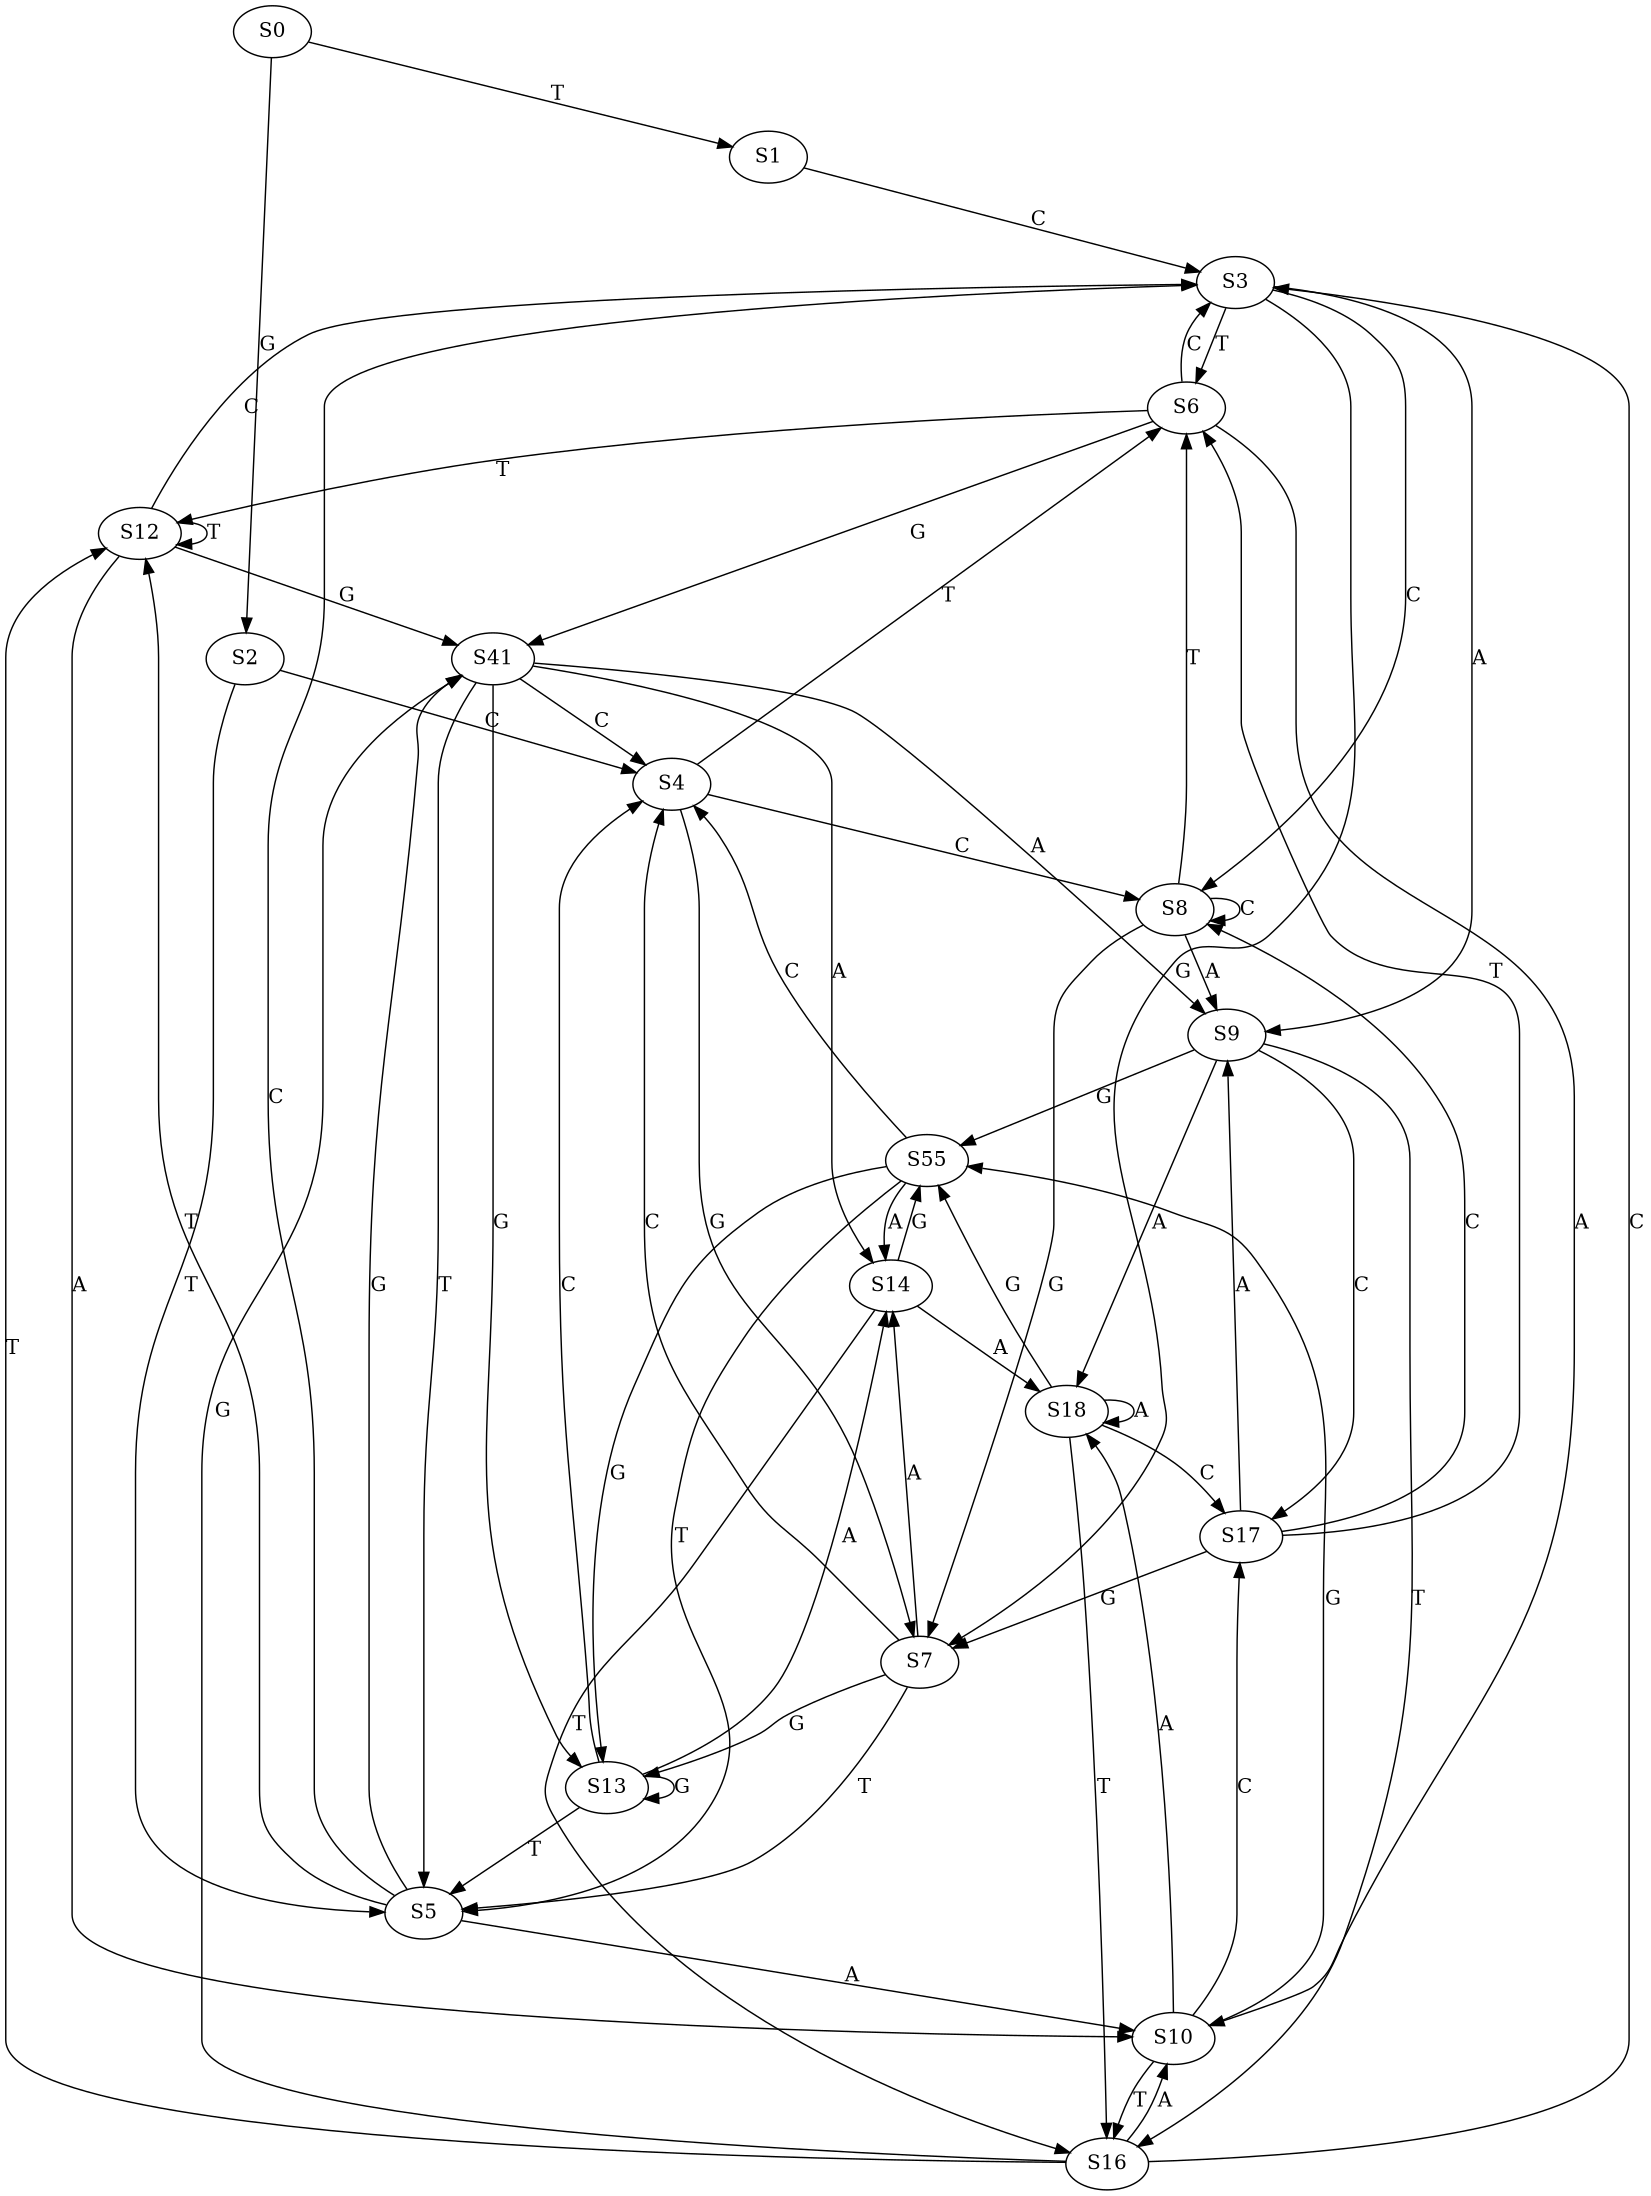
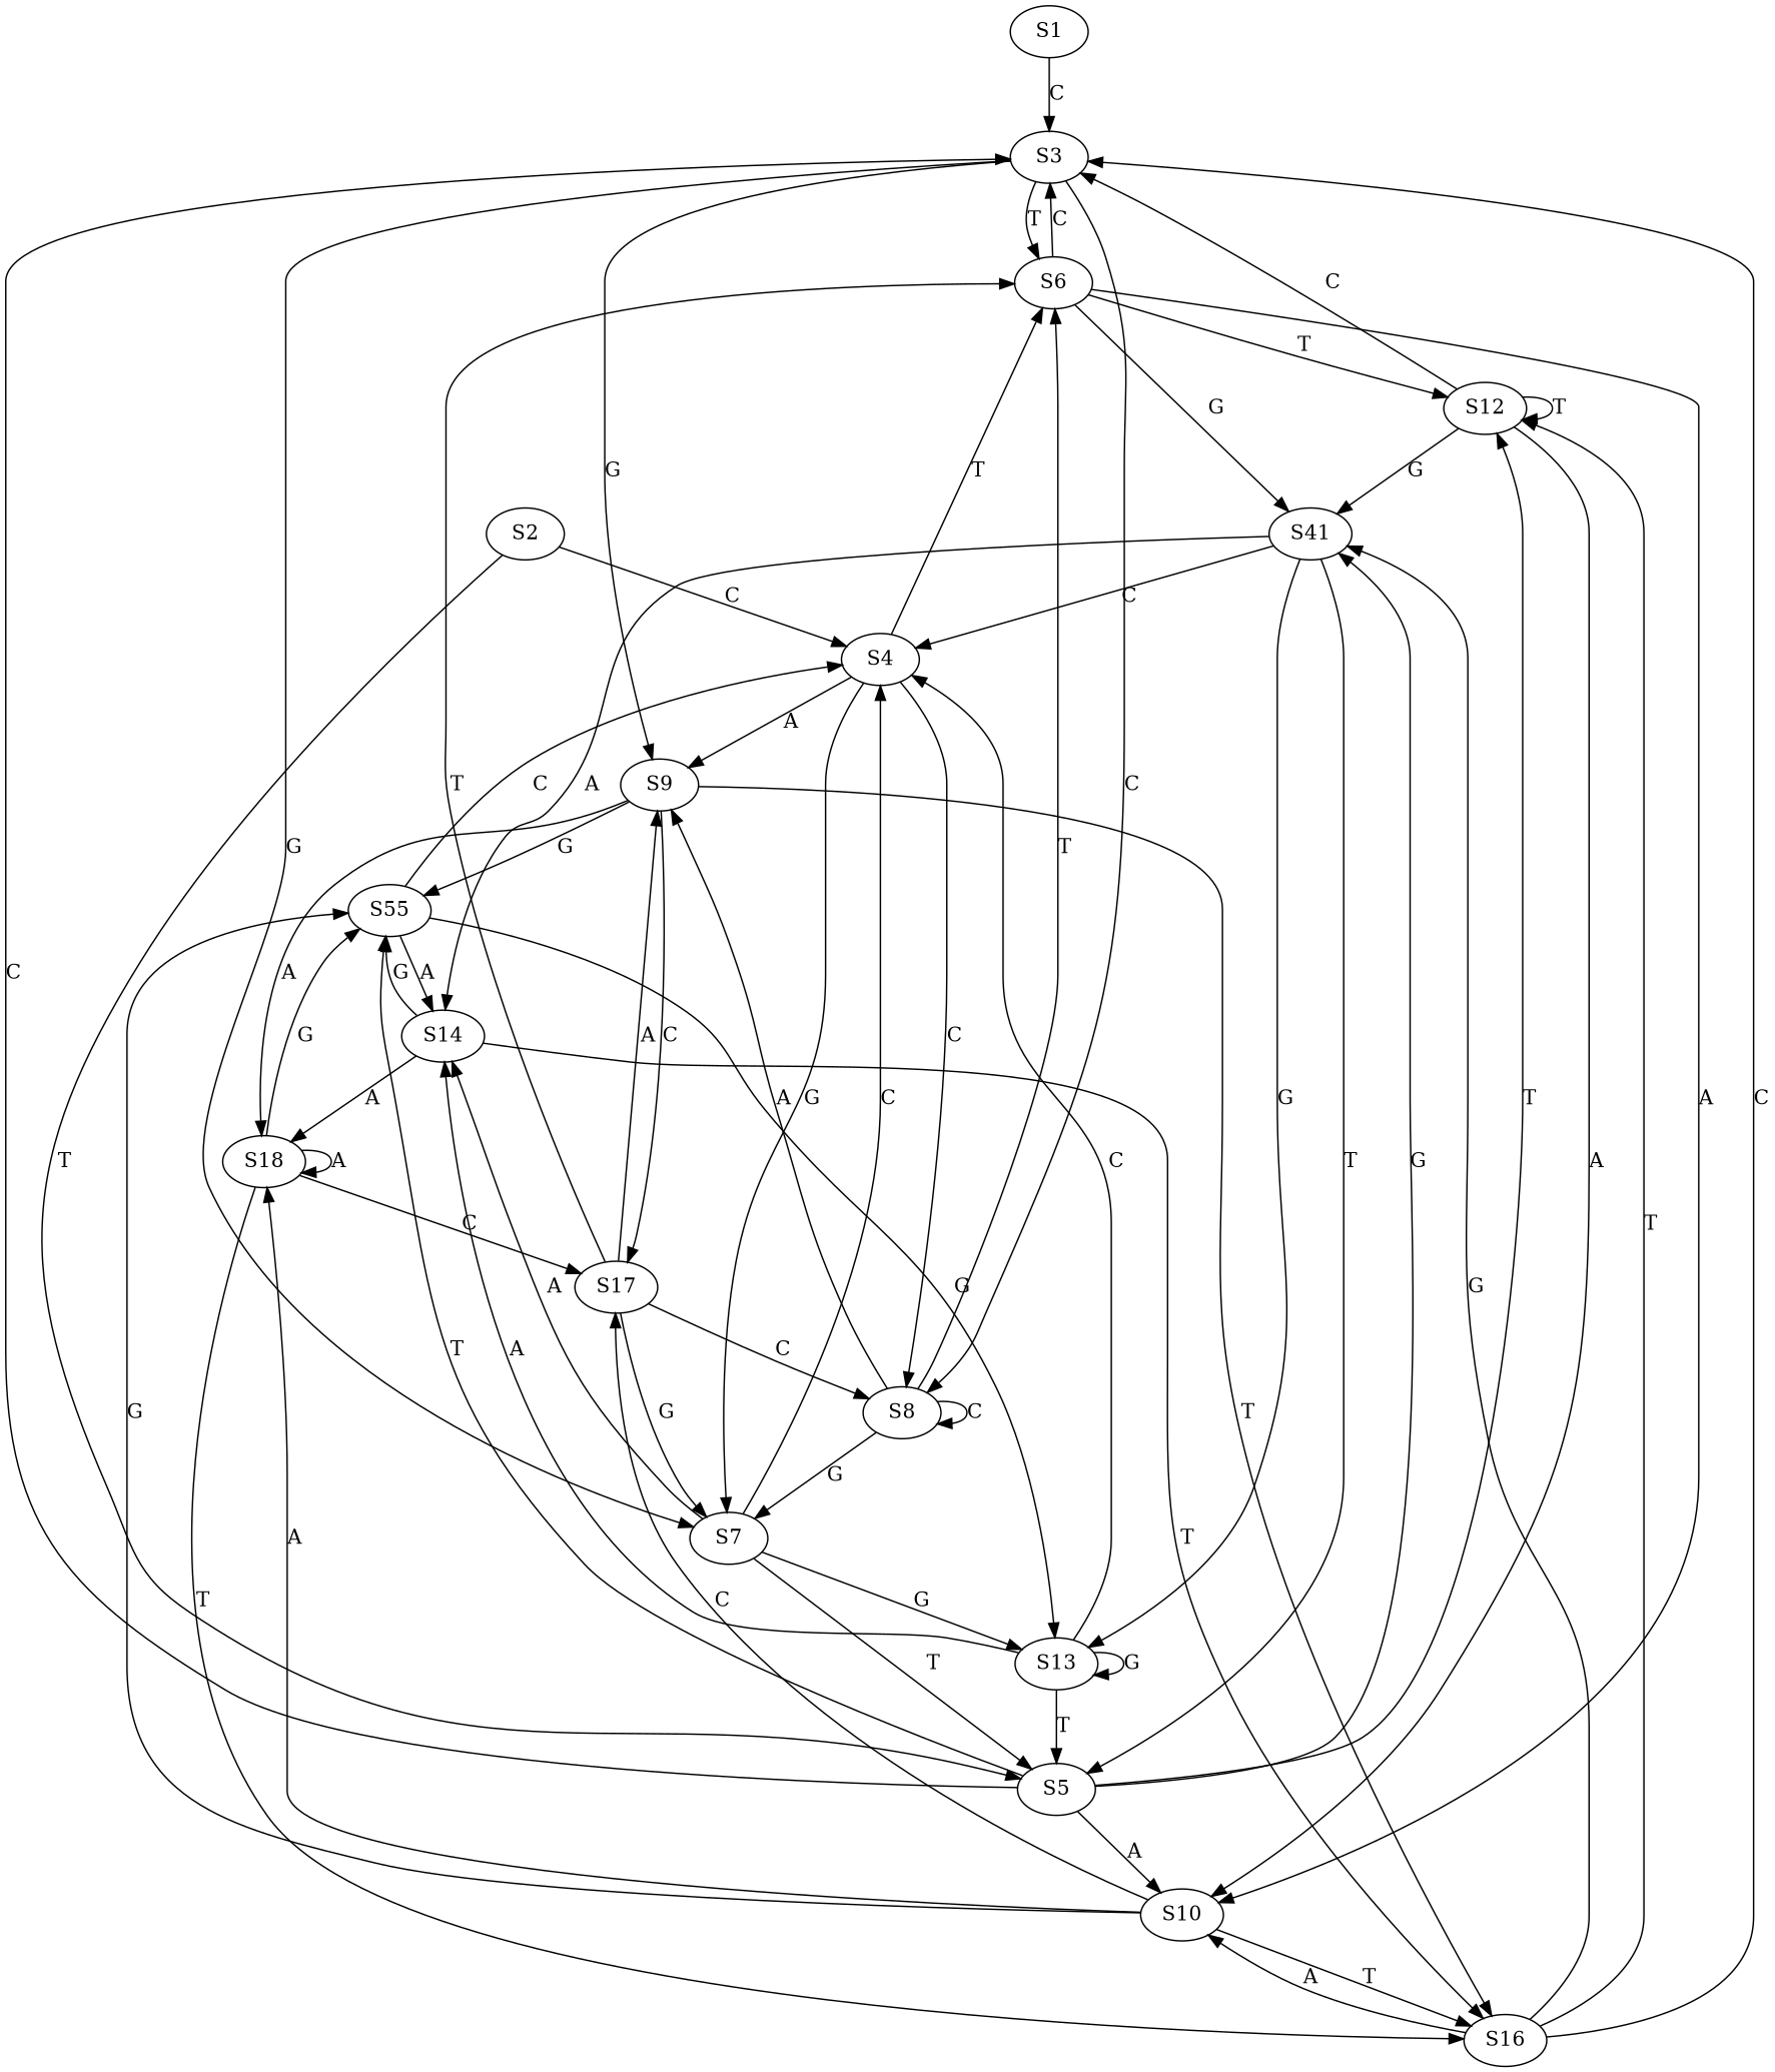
  strict digraph {
-   S0
    S1
    S2
    S3
    S4
    S5
    S6
    S7
    S8
    S9
    S10
    n12 [label=S41]
    S12
    S13
    S14
    n16 [label=S55]
    S16
    S17
    S18
-   S0 -> S1 [label=T]
-   S0 -> S2 [label=G]
    S1 -> S3 [label=C]
    S2 -> S4 [label=C]
    S2 -> S5 [label=T]
    S3 -> S6 [label=T]
    S3 -> S7 [label=G]
    S3 -> S8 [label=C]
-   S3 -> S9 [label=A]
+   S3 -> S9 [label=G]
    S4 -> S6 [label=T]
    S4 -> S7 [label=G]
    S4 -> S8 [label=C]
-   n12 -> S9 [label=A]
+   S4 -> S9 [label=A]
    S5 -> S3 [label=C]
    S5 -> S10 [label=A]
    S5 -> n12 [label=G]
    S5 -> S12 [label=T]
    S6 -> S3 [label=C]
    S6 -> S10 [label=A]
    S6 -> n12 [label=G]
    S6 -> S12 [label=T]
    S7 -> S4 [label=C]
    S7 -> S5 [label=T]
    S7 -> S13 [label=G]
    S7 -> S14 [label=A]
    S8 -> S6 [label=T]
    S8 -> S7 [label=G]
    S8 -> S8 [label=C]
    S8 -> S9 [label=A]
    S9 -> n16 [label=G]
    S9 -> S16 [label=T]
    S9 -> S17 [label=C]
    S9 -> S18 [label=A]
    S10 -> n16 [label=G]
    S10 -> S16 [label=T]
    S10 -> S17 [label=C]
    S10 -> S18 [label=A]
    n12 -> S4 [label=C]
    n12 -> S5 [label=T]
    n12 -> S13 [label=G]
    n12 -> S14 [label=A]
    S12 -> S3 [label=C]
    S12 -> S10 [label=A]
    S12 -> n12 [label=G]
    S12 -> S12 [label=T]
    S13 -> S4 [label=C]
    S13 -> S5 [label=T]
    S13 -> S13 [label=G]
    S13 -> S14 [label=A]
    S14 -> n16 [label=G]
    S14 -> S16 [label=T]
    S14 -> S18 [label=A]
    n16 -> S4 [label=C]
-   n16 -> S5 [label=T]
+   S5 -> n16 [label=T]
    n16 -> S13 [label=G]
    n16 -> S14 [label=A]
    S16 -> S3 [label=C]
    S16 -> S10 [label=A]
    S16 -> n12 [label=G]
    S16 -> S12 [label=T]
    S17 -> S6 [label=T]
    S17 -> S7 [label=G]
    S17 -> S8 [label=C]
    S17 -> S9 [label=A]
    S18 -> n16 [label=G]
    S18 -> S16 [label=T]
    S18 -> S17 [label=C]
    S18 -> S18 [label=A]
  }
